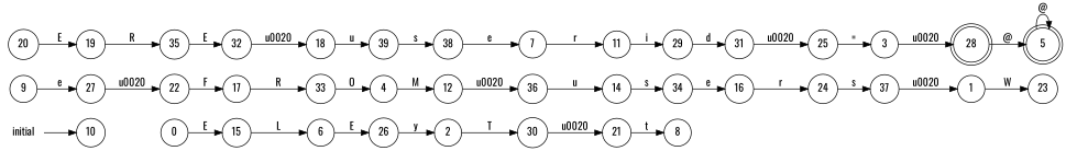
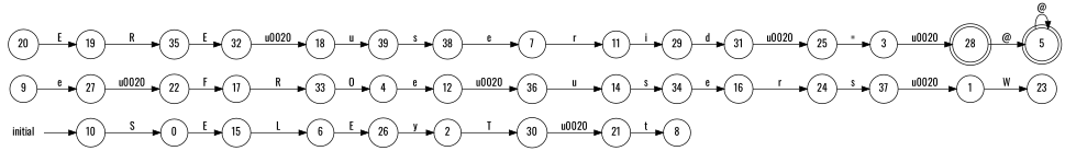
  digraph {
    fontname=Oswald
    rankdir=LR
    node [fontname=Oswald shape=circle]
    edge [fontname=Oswald]
    0
    15
    6
    26
    1
    23
    20
    19
    2
    30
    21
    8
    28 [shape=doublecircle]
    3
    5 [shape=doublecircle]
    4
    12
    36
    14
    7
    11
    29
    31
    9
    27
    22
    17
    10
    initial [shape=plaintext]
    25
    34
    16
    24
    37
    33
    18
    39
    38
    35
    32
    0 -> 15 [label=E]
    15 -> 6 [label=L]
    6 -> 26 [label=E]
    26 -> 2 [label=y]
    1 -> 23 [label=W]
    20 -> 19 [label=E]
    19 -> 35 [label=R]
    2 -> 30 [label=T]
    30 -> 21 [label="\u0020"]
    21 -> 8 [label=t]
    28 -> 5 [label="@"]
    3 -> 28 [label="\u0020"]
    5 -> 5 [label="@"]
-   4 -> 12 [label=M]
+   4 -> 12 [label=e]
    12 -> 36 [label="\u0020"]
    36 -> 14 [label=u]
    14 -> 34 [label=s]
    7 -> 11 [label=r]
    11 -> 29 [label=i]
    29 -> 31 [label=d]
    31 -> 25 [label="\u0020"]
    9 -> 27 [label=e]
    27 -> 22 [label="\u0020"]
    22 -> 17 [label=F]
    17 -> 33 [label=R]
+   10 -> 0 [label=S]
    initial -> 10
    25 -> 3 [label="="]
    34 -> 16 [label=e]
    16 -> 24 [label=r]
    24 -> 37 [label=s]
    37 -> 1 [label="\u0020"]
    33 -> 4 [label=O]
    18 -> 39 [label=u]
    39 -> 38 [label=s]
    38 -> 7 [label=e]
    35 -> 32 [label=E]
    32 -> 18 [label="\u0020"]
  }
